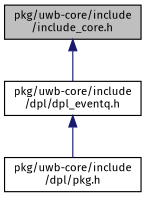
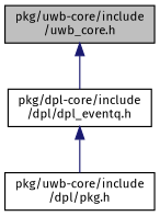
  digraph {
    fontname="Fira Sans"
    node [color=black fillcolor=white fontname="Fira Sans" fontsize=10 shape=record style=filled]
    edge [color=midnightblue dir=back fontname="Fira Sans" fontsize=10 labelfontname=Helvetica labelfontsize=10 style=solid]
-   n1 [fillcolor=grey75 fontcolor=black height=0.2 label="pkg/uwb-core/include\l/include_core.h" width=0.4]
-   n2 [height=0.2 label="pkg/uwb-core/include\l/dpl/dpl_eventq.h" width=0.4]
+   n1 [fillcolor=grey75 fontcolor=black height=0.2 label="pkg/uwb-core/include\l/uwb_core.h" width=0.4]
+   n2 [height=0.2 label="pkg/dpl-core/include\l/dpl/dpl_eventq.h" width=0.4]
    n3 [height=0.2 label="pkg/uwb-core/include\l/dpl/pkg.h" width=0.4]
    n1 -> n2
    n2 -> n3
  }
